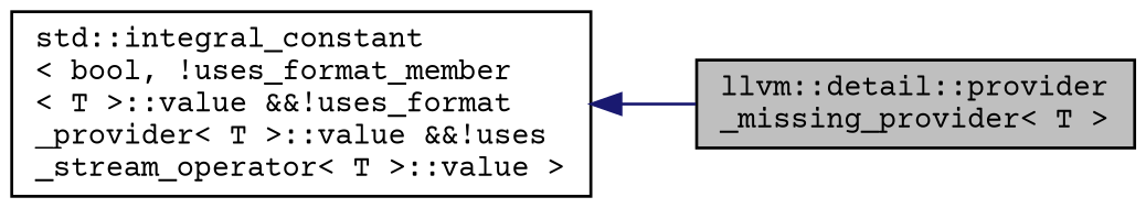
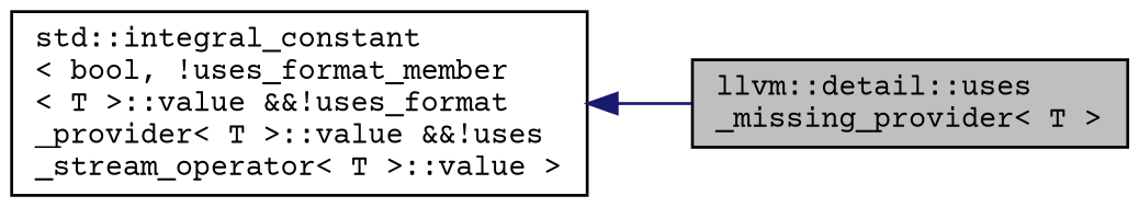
  digraph {
    rankdir=LR
    fontname="Courier Prime"
    node [color=black fontname="Courier Prime" fontsize=10 shape=box]
-   n1 [fillcolor=grey75 fontcolor=black height=0.2 label="llvm::detail::provider\l_missing_provider\< T \>" style=filled width=0.4]
+   n1 [fillcolor=grey75 fontcolor=black height=0.2 label="llvm::detail::uses\l_missing_provider\< T \>" style=filled width=0.4]
    n2 [height=0.2 label="std::integral_constant\l\< bool, !uses_format_member\l\< T \>::value &&!uses_format\l_provider\< T \>::value &&!uses\l_stream_operator\< T \>::value \>" width=0.4]
    n2 -> n1 [color=midnightblue dir=back fontname="Courier Prime" fontsize=10 labelfontname=Helvetica labelfontsize=10 style=solid]
  }
